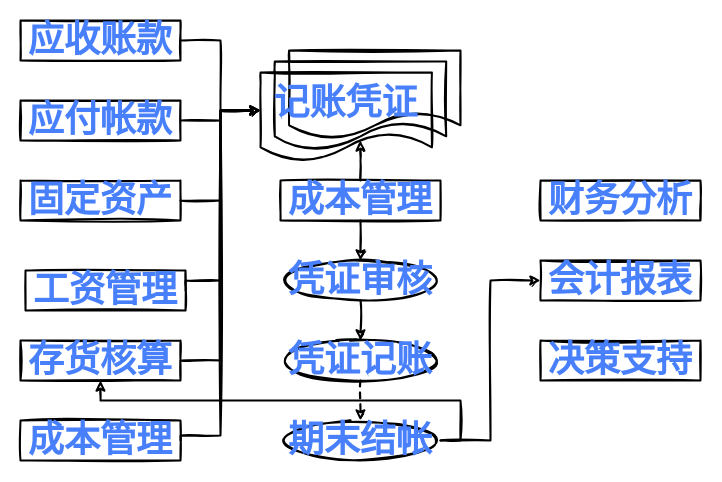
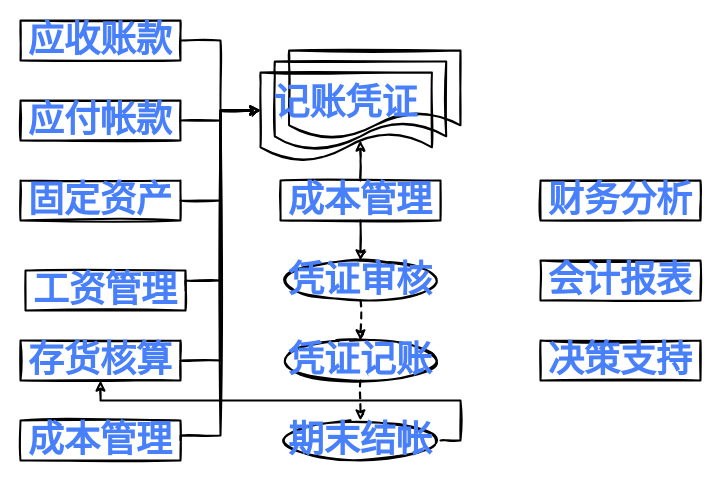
  <mxCell id="0" />
  <mxCell id="1" parent="0" />
  <mxCell id="2" value="" style="group" vertex="1" connectable="0" parent="1"><mxGeometry x="20" y="20" width="680" height="440" as="geometry" /></mxCell>
  <mxCell id="3" value="" style="group" vertex="1" connectable="0" parent="2"><mxGeometry x="240" y="30" width="200" height="110" as="geometry" /></mxCell>
  <mxCell id="4" value="" style="shape=document;whiteSpace=wrap;html=1;boundedLbl=1;sketch=1;strokeWidth=2;fillColor=none;" vertex="1" parent="3"><mxGeometry x="28.571" width="171.429" height="88" as="geometry" /></mxCell>
  <mxCell id="5" value="" style="shape=document;whiteSpace=wrap;html=1;boundedLbl=1;sketch=1;strokeWidth=2;fillColor=none;" vertex="1" parent="3"><mxGeometry x="14.286" y="11" width="171.429" height="88" as="geometry" /></mxCell>
  <mxCell id="6" value="&lt;font face=&quot;FZJingLeiS-R-GB&quot; style=&quot;font-size: 36px&quot; color=&quot;#487ffb&quot;&gt;&lt;b&gt;记账凭证&lt;/b&gt;&lt;/font&gt;" style="shape=document;whiteSpace=wrap;html=1;boundedLbl=1;sketch=1;strokeWidth=2;fillColor=none;" vertex="1" parent="3"><mxGeometry y="22" width="171.429" height="88" as="geometry" /></mxCell>
  <mxCell id="7" style="edgeStyle=orthogonalEdgeStyle;rounded=0;sketch=1;orthogonalLoop=1;jettySize=auto;html=1;exitX=1;exitY=0.5;exitDx=0;exitDy=0;fontFamily=FZJingLeiS-R-GB;fontSize=36;fontColor=#487FFB;strokeWidth=2;" edge="1" parent="2" source="8"><mxGeometry relative="1" as="geometry"><mxPoint x="240" y="90" as="targetPoint" /><Array as="points"><mxPoint x="200" y="20" /><mxPoint x="200" y="90" /></Array></mxGeometry></mxCell>
  <mxCell id="8" value="应收账款" style="rounded=0;whiteSpace=wrap;html=1;sketch=1;fontFamily=FZJingLeiS-R-GB;fontSize=36;fontColor=#487FFB;strokeWidth=2;fillColor=none;fontStyle=1" vertex="1" parent="2"><mxGeometry width="160" height="40" as="geometry" /></mxCell>
  <mxCell id="9" style="edgeStyle=orthogonalEdgeStyle;rounded=0;sketch=1;orthogonalLoop=1;jettySize=auto;html=1;exitX=1;exitY=0.5;exitDx=0;exitDy=0;fontFamily=FZJingLeiS-R-GB;fontSize=36;fontColor=#487FFB;strokeWidth=2;" edge="1" parent="2" source="10"><mxGeometry relative="1" as="geometry"><mxPoint x="240" y="90" as="targetPoint" /></mxGeometry></mxCell>
  <mxCell id="10" value="应付帐款" style="rounded=0;whiteSpace=wrap;html=1;sketch=1;fontFamily=FZJingLeiS-R-GB;fontSize=36;fontColor=#487FFB;strokeWidth=2;fillColor=none;fontStyle=1" vertex="1" parent="2"><mxGeometry y="80" width="160" height="40" as="geometry" /></mxCell>
  <mxCell id="11" style="edgeStyle=orthogonalEdgeStyle;rounded=0;sketch=1;orthogonalLoop=1;jettySize=auto;html=1;exitX=1;exitY=0.5;exitDx=0;exitDy=0;fontFamily=FZJingLeiS-R-GB;fontSize=36;fontColor=#487FFB;strokeWidth=2;" edge="1" parent="2" source="12"><mxGeometry relative="1" as="geometry"><mxPoint x="240" y="90" as="targetPoint" /><Array as="points"><mxPoint x="200" y="180" /><mxPoint x="200" y="90" /></Array></mxGeometry></mxCell>
  <mxCell id="12" value="固定资产" style="rounded=0;whiteSpace=wrap;html=1;sketch=1;fontFamily=FZJingLeiS-R-GB;fontSize=36;fontColor=#487FFB;strokeWidth=2;fillColor=none;fontStyle=1" vertex="1" parent="2"><mxGeometry y="160" width="160" height="40" as="geometry" /></mxCell>
  <mxCell id="13" style="edgeStyle=orthogonalEdgeStyle;rounded=0;sketch=1;orthogonalLoop=1;jettySize=auto;html=1;exitX=1;exitY=0.5;exitDx=0;exitDy=0;fontFamily=FZJingLeiS-R-GB;fontSize=36;fontColor=#487FFB;strokeWidth=2;" edge="1" parent="2" source="14"><mxGeometry relative="1" as="geometry"><mxPoint x="240" y="90" as="targetPoint" /><Array as="points"><mxPoint x="200" y="260" /><mxPoint x="200" y="90" /></Array></mxGeometry></mxCell>
  <mxCell id="14" value="工资管理" style="rounded=0;whiteSpace=wrap;html=1;sketch=1;fontFamily=FZJingLeiS-R-GB;fontSize=36;fontColor=#487FFB;strokeWidth=2;fillColor=none;fontStyle=1" vertex="1" parent="2"><mxGeometry x="5" y="250" width="160" height="40" as="geometry" /></mxCell>
  <mxCell id="15" style="edgeStyle=orthogonalEdgeStyle;rounded=0;sketch=1;orthogonalLoop=1;jettySize=auto;html=1;exitX=1;exitY=0.5;exitDx=0;exitDy=0;fontFamily=FZJingLeiS-R-GB;fontSize=36;fontColor=#487FFB;strokeWidth=2;" edge="1" parent="2" source="16"><mxGeometry relative="1" as="geometry"><mxPoint x="240" y="90" as="targetPoint" /><Array as="points"><mxPoint x="200" y="340" /><mxPoint x="200" y="90" /></Array></mxGeometry></mxCell>
  <mxCell id="16" value="存货核算" style="rounded=0;whiteSpace=wrap;html=1;sketch=1;fontFamily=FZJingLeiS-R-GB;fontSize=36;fontColor=#487FFB;strokeWidth=2;fillColor=none;fontStyle=1" vertex="1" parent="2"><mxGeometry y="320" width="160" height="40" as="geometry" /></mxCell>
  <mxCell id="17" style="edgeStyle=orthogonalEdgeStyle;rounded=0;sketch=1;orthogonalLoop=1;jettySize=auto;html=1;exitX=1;exitY=0.5;exitDx=0;exitDy=0;fontFamily=FZJingLeiS-R-GB;fontSize=36;fontColor=#487FFB;strokeWidth=2;" edge="1" parent="2" source="18"><mxGeometry relative="1" as="geometry"><mxPoint x="240" y="90" as="targetPoint" /><Array as="points"><mxPoint x="200" y="415" /><mxPoint x="200" y="90" /></Array></mxGeometry></mxCell>
  <mxCell id="18" value="&lt;span&gt;成本管理&lt;/span&gt;" style="rounded=0;whiteSpace=wrap;html=1;sketch=1;fontFamily=FZJingLeiS-R-GB;fontSize=36;fontColor=#487FFB;strokeWidth=2;fillColor=none;fontStyle=1" vertex="1" parent="2"><mxGeometry y="400" width="160" height="40" as="geometry" /></mxCell>
  <mxCell id="19" style="edgeStyle=orthogonalEdgeStyle;rounded=0;sketch=1;orthogonalLoop=1;jettySize=auto;html=1;exitX=0.5;exitY=0;exitDx=0;exitDy=0;entryX=0.583;entryY=0.773;entryDx=0;entryDy=0;entryPerimeter=0;fontFamily=FZJingLeiS-R-GB;fontSize=36;fontColor=#487FFB;strokeWidth=2;" edge="1" parent="2" source="20" target="6"><mxGeometry relative="1" as="geometry" /></mxCell>
  <mxCell id="20" value="&lt;span&gt;成本管理&lt;/span&gt;" style="rounded=0;whiteSpace=wrap;html=1;sketch=1;fontFamily=FZJingLeiS-R-GB;fontSize=36;fontColor=#487FFB;strokeWidth=2;fillColor=none;fontStyle=1" vertex="1" parent="2"><mxGeometry x="260" y="160" width="160" height="40" as="geometry" /></mxCell>
  <mxCell id="21" value="凭证审核" style="ellipse;whiteSpace=wrap;html=1;fontSize=36;fontFamily=FZJingLeiS-R-GB;fillColor=none;fontColor=#487FFB;rounded=0;sketch=1;strokeWidth=2;fontStyle=1;" vertex="1" parent="2"><mxGeometry x="260" y="240" width="160" height="40" as="geometry" /></mxCell>
  <mxCell id="22" style="edgeStyle=orthogonalEdgeStyle;rounded=0;sketch=1;orthogonalLoop=1;jettySize=auto;html=1;exitX=0.5;exitY=1;exitDx=0;exitDy=0;entryX=0.5;entryY=0;entryDx=0;entryDy=0;fontFamily=FZJingLeiS-R-GB;fontSize=36;fontColor=#487FFB;strokeWidth=2;" edge="1" parent="2" source="20" target="21"><mxGeometry relative="1" as="geometry" /></mxCell>
  <mxCell id="23" value="凭证记账" style="ellipse;whiteSpace=wrap;html=1;fontSize=36;fontFamily=FZJingLeiS-R-GB;fillColor=none;fontColor=#487FFB;rounded=0;sketch=1;strokeWidth=2;fontStyle=1;" vertex="1" parent="2"><mxGeometry x="260" y="320" width="160" height="40" as="geometry" /></mxCell>
- <mxCell id="24" style="edgeStyle=orthogonalEdgeStyle;rounded=0;sketch=1;orthogonalLoop=1;jettySize=auto;html=1;exitX=0.5;exitY=1;exitDx=0;exitDy=0;entryX=0.5;entryY=0;entryDx=0;entryDy=0;fontFamily=FZJingLeiS-R-GB;fontSize=36;fontColor=#487FFB;strokeWidth=2;" edge="1" parent="2" source="21" target="23"><mxGeometry relative="1" as="geometry" /></mxCell>
+ <mxCell id="24" style="edgeStyle=orthogonalEdgeStyle;rounded=0;sketch=1;orthogonalLoop=1;jettySize=auto;html=1;exitX=0.5;exitY=1;exitDx=0;exitDy=0;entryX=0.5;entryY=0;entryDx=0;entryDy=0;fontFamily=FZJingLeiS-R-GB;fontSize=36;fontColor=#487FFB;strokeWidth=2;dashed=1;" edge="1" parent="2" source="21" target="23"><mxGeometry relative="1" as="geometry" /></mxCell>
  <mxCell id="25" value="期末结帐" style="ellipse;whiteSpace=wrap;html=1;fontSize=36;fontFamily=FZJingLeiS-R-GB;fillColor=none;fontColor=#487FFB;rounded=0;sketch=1;strokeWidth=2;fontStyle=1;" vertex="1" parent="2"><mxGeometry x="260" y="400" width="160" height="40" as="geometry" /></mxCell>
  <mxCell id="26" style="edgeStyle=orthogonalEdgeStyle;rounded=0;sketch=1;orthogonalLoop=1;jettySize=auto;html=1;exitX=0.5;exitY=1;exitDx=0;exitDy=0;entryX=0.5;entryY=0;entryDx=0;entryDy=0;fontFamily=FZJingLeiS-R-GB;fontSize=36;fontColor=#487FFB;strokeWidth=2;dashed=1;" edge="1" parent="2" source="23" target="25"><mxGeometry relative="1" as="geometry" /></mxCell>
  <mxCell id="27" value="财务分析" style="rounded=0;whiteSpace=wrap;html=1;sketch=1;fontFamily=FZJingLeiS-R-GB;fontSize=36;fontColor=#487FFB;strokeWidth=2;fillColor=none;fontStyle=1" vertex="1" parent="2"><mxGeometry x="520" y="160" width="160" height="40" as="geometry" /></mxCell>
  <mxCell id="28" style="edgeStyle=orthogonalEdgeStyle;rounded=0;sketch=1;orthogonalLoop=1;jettySize=auto;html=1;exitX=1;exitY=0.5;exitDx=0;exitDy=0;fontFamily=FZJingLeiS-R-GB;fontSize=36;fontColor=#487FFB;strokeWidth=2;" edge="1" parent="2" source="25" target="16"><mxGeometry relative="1" as="geometry" /></mxCell>
  <mxCell id="29" value="会计报表" style="rounded=0;whiteSpace=wrap;html=1;sketch=1;fontFamily=FZJingLeiS-R-GB;fontSize=36;fontColor=#487FFB;strokeWidth=2;fillColor=none;fontStyle=1" vertex="1" parent="2"><mxGeometry x="520" y="240" width="160" height="40" as="geometry" /></mxCell>
- <mxCell id="30" style="edgeStyle=orthogonalEdgeStyle;rounded=0;sketch=1;orthogonalLoop=1;jettySize=auto;html=1;exitX=1;exitY=0.5;exitDx=0;exitDy=0;entryX=0;entryY=0.5;entryDx=0;entryDy=0;fontFamily=FZJingLeiS-R-GB;fontSize=36;fontColor=#487FFB;strokeWidth=2;" edge="1" parent="2" source="25" target="29"><mxGeometry relative="1" as="geometry" /></mxCell>
  <mxCell id="31" value="决策支持" style="rounded=0;whiteSpace=wrap;html=1;sketch=1;fontFamily=FZJingLeiS-R-GB;fontSize=36;fontColor=#487FFB;strokeWidth=2;fillColor=none;fontStyle=1" vertex="1" parent="2"><mxGeometry x="520" y="320" width="160" height="40" as="geometry" /></mxCell>
